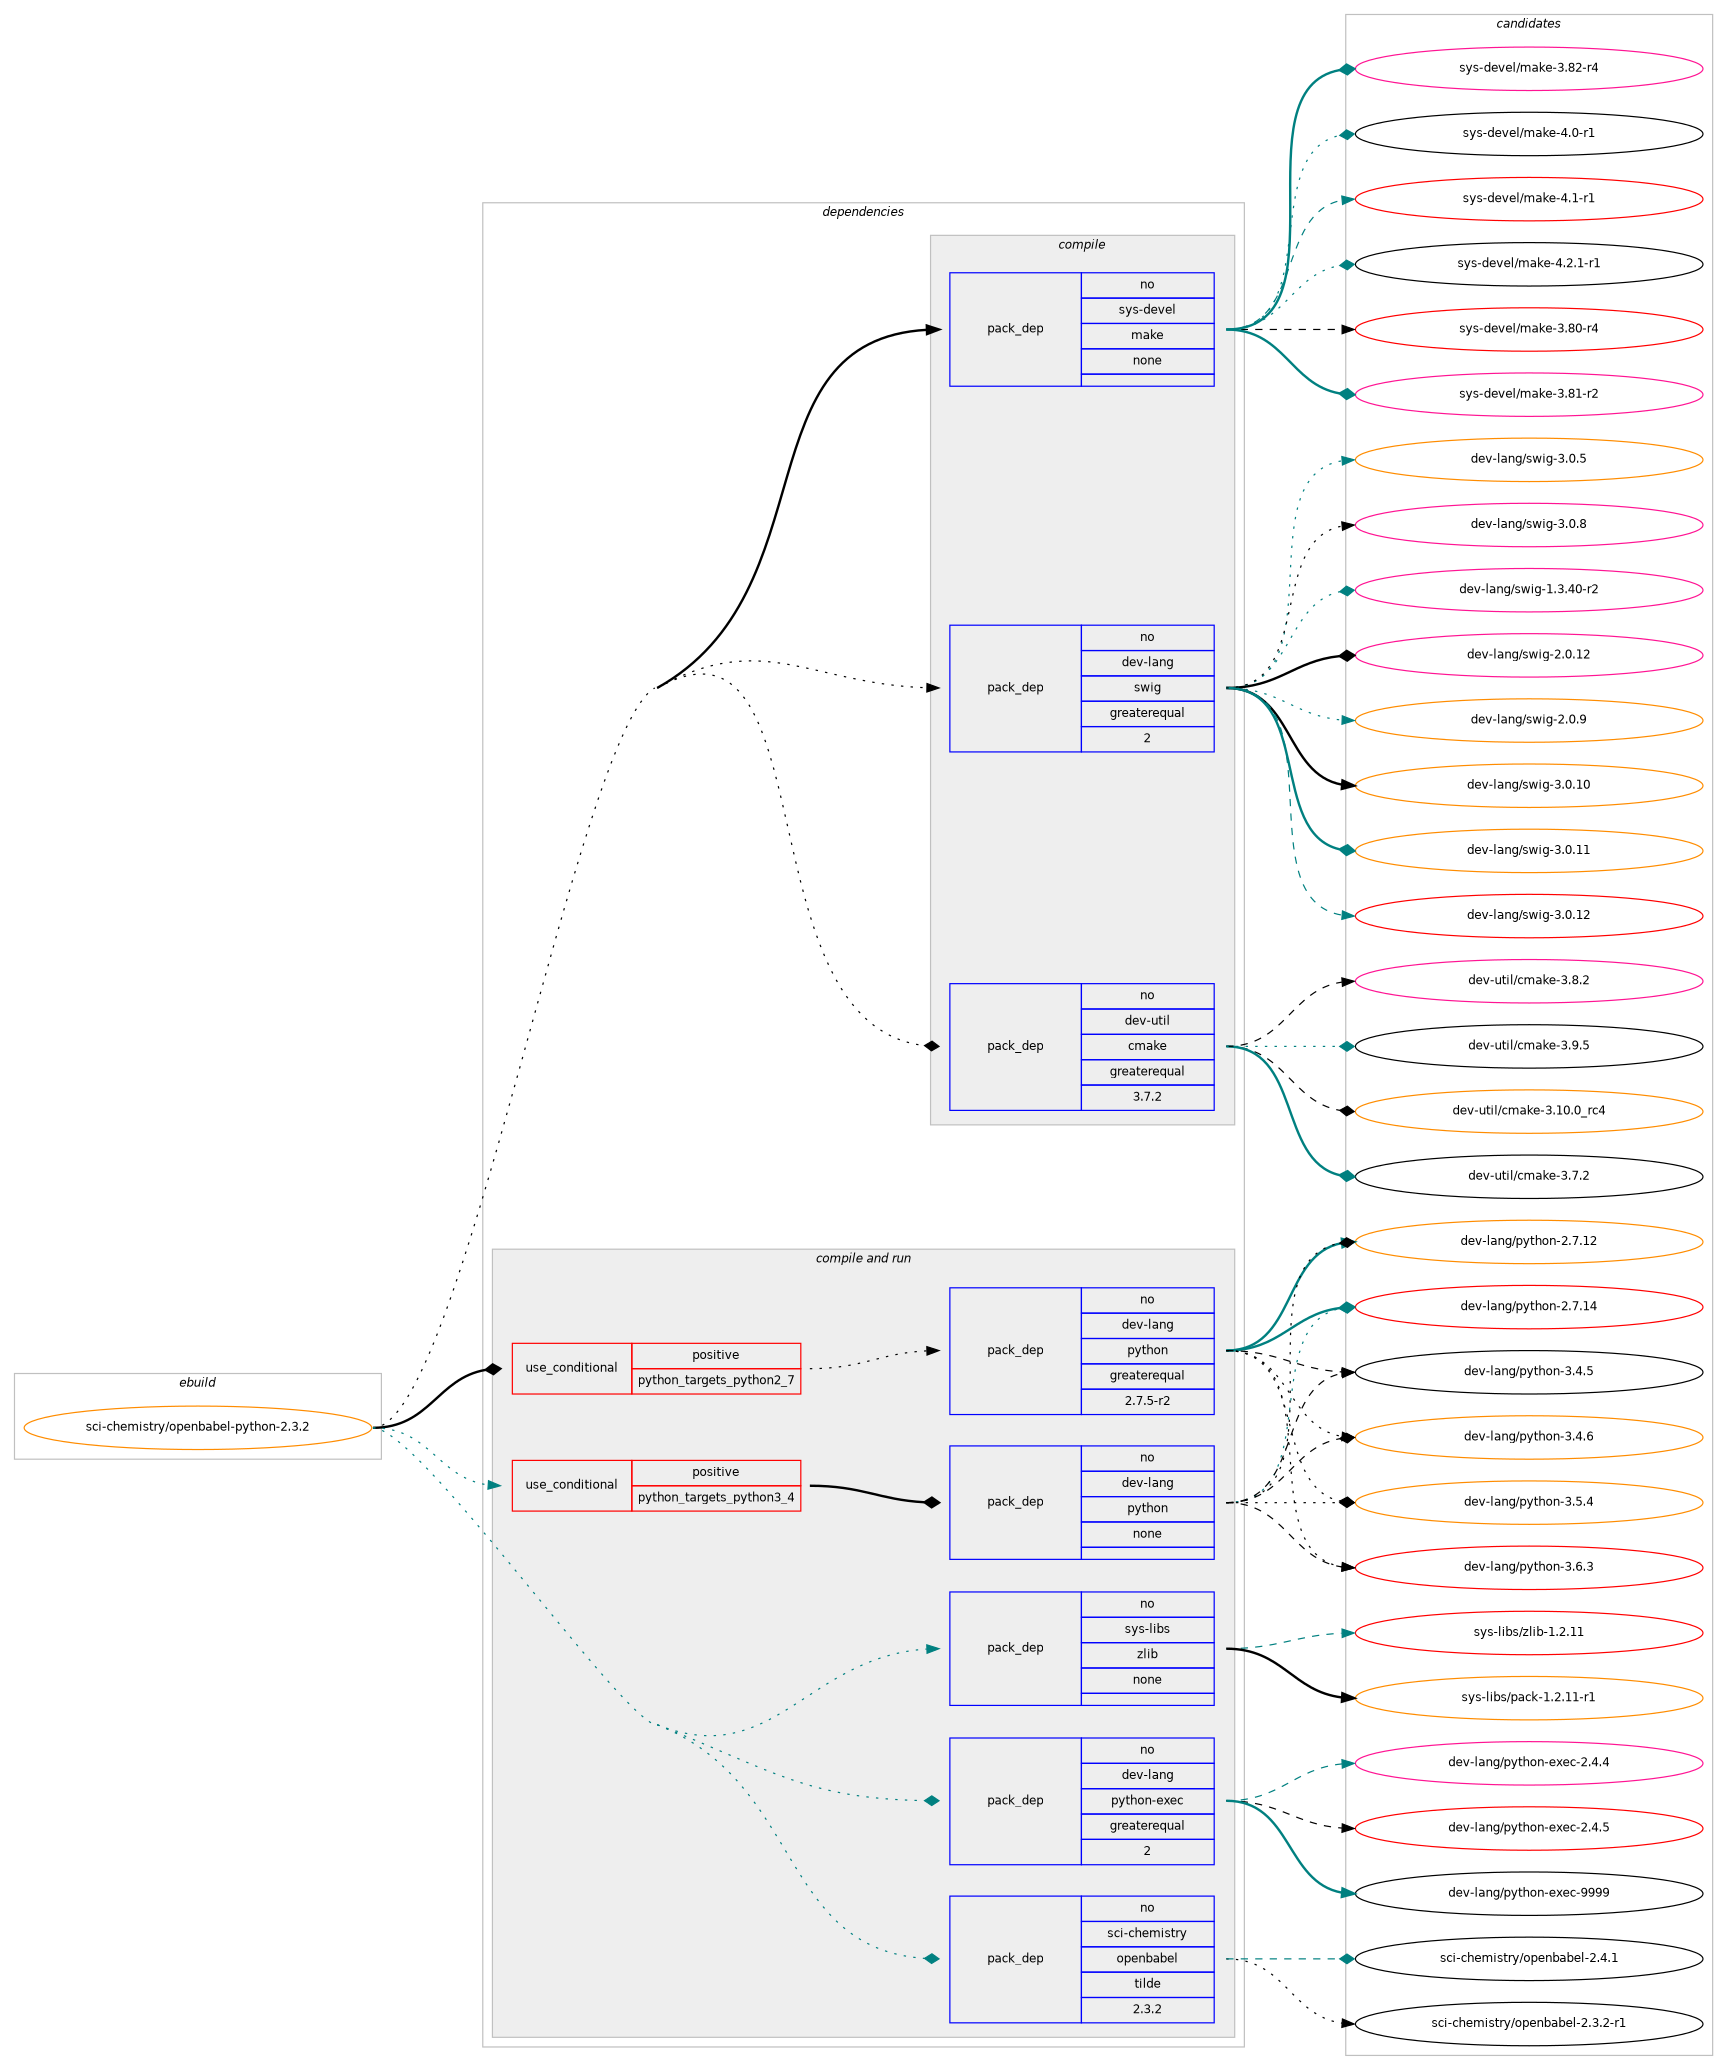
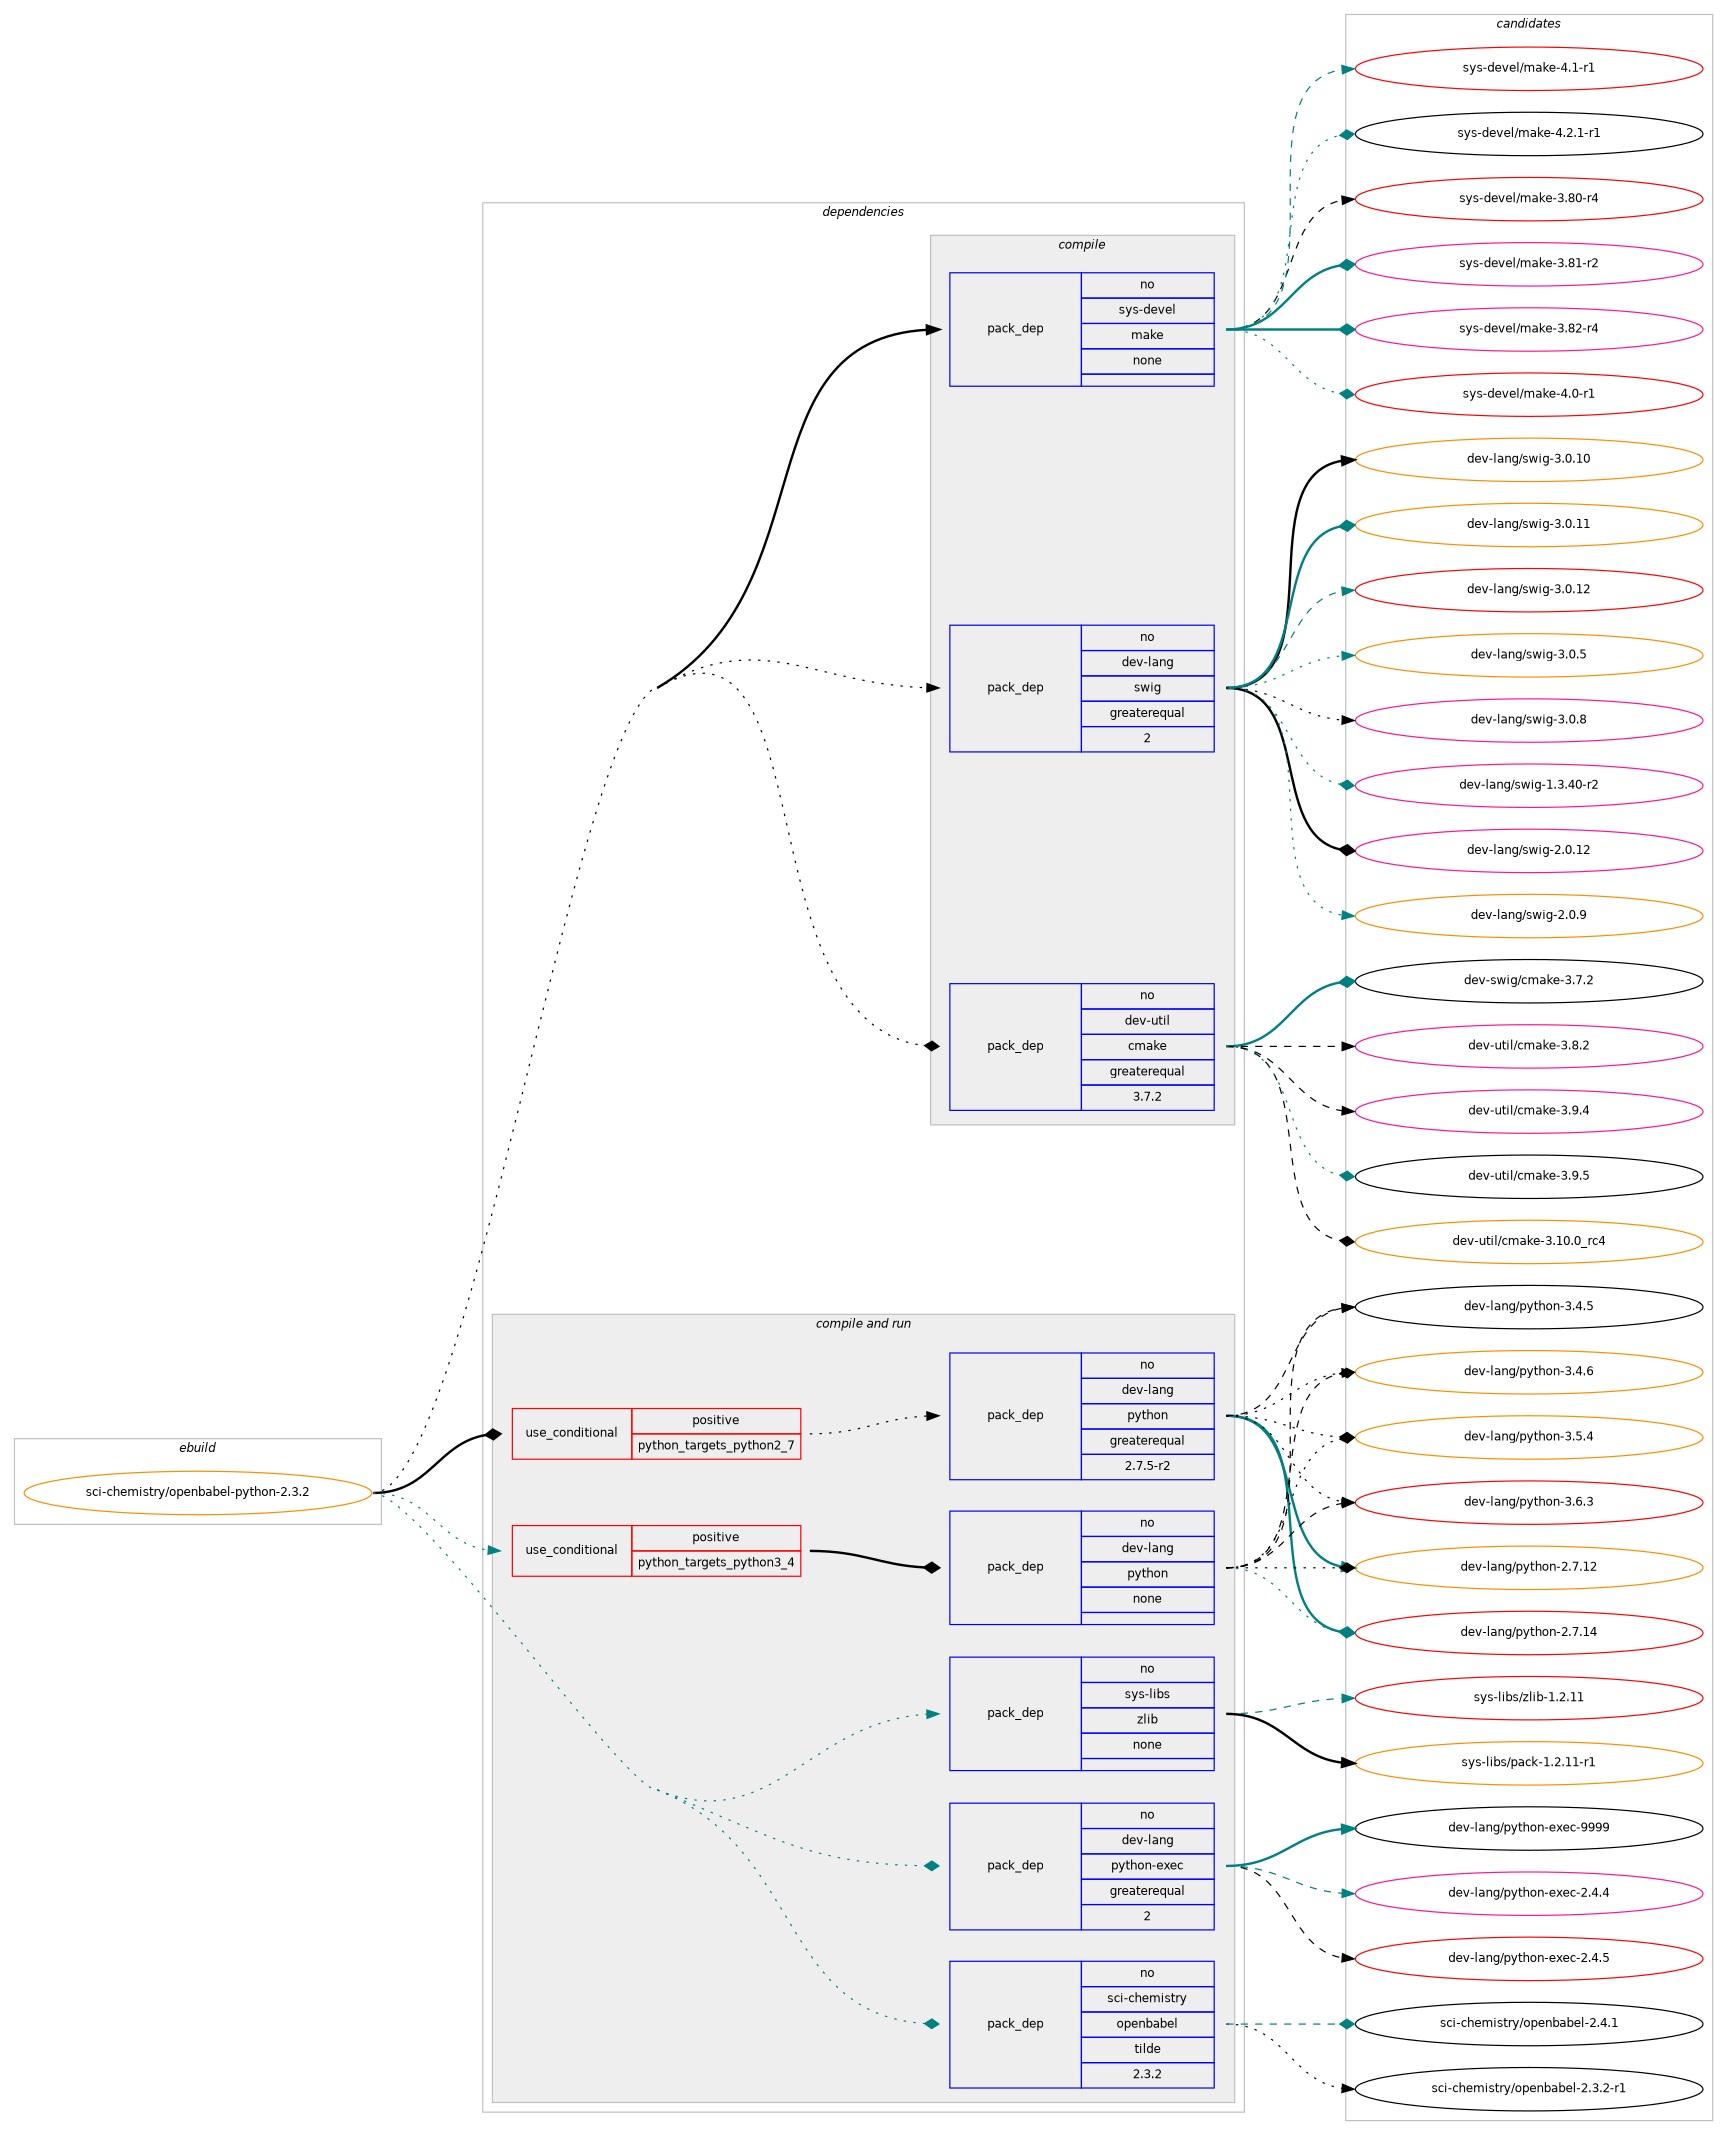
  digraph {
    compound=true
    concentrate=true
    fontname=Helvetica
    fontsize=10
    newrank=true
    rankdir=LR
    ranksep=1.5
    node [color=darkorange fontname=Helvetica fontsize=10]
    edge [arrowhead=normal color=black headport=w style=dotted tailport=e weight=100]
    n1 [label="sci-chemistry/openbabel-python-2.3.2" width=4]
    n2 [color=blue label=<<TABLE BORDER="0" CELLBORDER="1" CELLSPACING="0" CELLPADDING="4" WIDTH="220"><TR><TD ROWSPAN="6" CELLPADDING="30">pack_dep</TD></TR><TR><TD WIDTH="110">no</TD></TR><TR><TD>dev-lang</TD></TR><TR><TD>swig</TD></TR><TR><TD>greaterequal</TD></TR><TR><TD>2</TD></TR></TABLE>> shape=none]
    n3 [color=blue label=<<TABLE BORDER="0" CELLBORDER="1" CELLSPACING="0" CELLPADDING="4" WIDTH="220"><TR><TD ROWSPAN="6" CELLPADDING="30">pack_dep</TD></TR><TR><TD WIDTH="110">no</TD></TR><TR><TD>dev-util</TD></TR><TR><TD>cmake</TD></TR><TR><TD>greaterequal</TD></TR><TR><TD>3.7.2</TD></TR></TABLE>> shape=none]
    n4 [color=blue label=<<TABLE BORDER="0" CELLBORDER="1" CELLSPACING="0" CELLPADDING="4" WIDTH="220"><TR><TD ROWSPAN="6" CELLPADDING="30">pack_dep</TD></TR><TR><TD WIDTH="110">no</TD></TR><TR><TD>sys-devel</TD></TR><TR><TD>make</TD></TR><TR><TD>none</TD></TR><TR><TD></TD></TR></TABLE>> shape=none]
    n5 [color=blue label=<<TABLE BORDER="0" CELLBORDER="1" CELLSPACING="0" CELLPADDING="4" WIDTH="220"><TR><TD ROWSPAN="6" CELLPADDING="30">pack_dep</TD></TR><TR><TD WIDTH="110">no</TD></TR><TR><TD>dev-lang</TD></TR><TR><TD>python</TD></TR><TR><TD>greaterequal</TD></TR><TR><TD>2.7.5-r2</TD></TR></TABLE>> shape=none]
    n6 [color=red label=<<TABLE BORDER="0" CELLBORDER="1" CELLSPACING="0" CELLPADDING="4"><TR><TD ROWSPAN="3" CELLPADDING="10">use_conditional</TD></TR><TR><TD>positive</TD></TR><TR><TD>python_targets_python2_7</TD></TR></TABLE>> shape=none]
    n7 [color=blue label=<<TABLE BORDER="0" CELLBORDER="1" CELLSPACING="0" CELLPADDING="4" WIDTH="220"><TR><TD ROWSPAN="6" CELLPADDING="30">pack_dep</TD></TR><TR><TD WIDTH="110">no</TD></TR><TR><TD>dev-lang</TD></TR><TR><TD>python</TD></TR><TR><TD>none</TD></TR><TR><TD></TD></TR></TABLE>> shape=none]
    n8 [color=red label=<<TABLE BORDER="0" CELLBORDER="1" CELLSPACING="0" CELLPADDING="4"><TR><TD ROWSPAN="3" CELLPADDING="10">use_conditional</TD></TR><TR><TD>positive</TD></TR><TR><TD>python_targets_python3_4</TD></TR></TABLE>> shape=none]
    n9 [color=blue label=<<TABLE BORDER="0" CELLBORDER="1" CELLSPACING="0" CELLPADDING="4" WIDTH="220"><TR><TD ROWSPAN="6" CELLPADDING="30">pack_dep</TD></TR><TR><TD WIDTH="110">no</TD></TR><TR><TD>dev-lang</TD></TR><TR><TD>python-exec</TD></TR><TR><TD>greaterequal</TD></TR><TR><TD>2</TD></TR></TABLE>> shape=none]
    n10 [color=blue label=<<TABLE BORDER="0" CELLBORDER="1" CELLSPACING="0" CELLPADDING="4" WIDTH="220"><TR><TD ROWSPAN="6" CELLPADDING="30">pack_dep</TD></TR><TR><TD WIDTH="110">no</TD></TR><TR><TD>sci-chemistry</TD></TR><TR><TD>openbabel</TD></TR><TR><TD>tilde</TD></TR><TR><TD>2.3.2</TD></TR></TABLE>> shape=none]
    n11 [color=blue label=<<TABLE BORDER="0" CELLBORDER="1" CELLSPACING="0" CELLPADDING="4" WIDTH="220"><TR><TD ROWSPAN="6" CELLPADDING="30">pack_dep</TD></TR><TR><TD WIDTH="110">no</TD></TR><TR><TD>sys-libs</TD></TR><TR><TD>zlib</TD></TR><TR><TD>none</TD></TR><TR><TD></TD></TR></TABLE>> shape=none]
    n12 [color=deeppink label="dev-lang/swig-1.3.40-r2" width=4]
    n13 [color=deeppink label="dev-lang/swig-2.0.12" width=4]
    n14 [label="dev-lang/swig-2.0.9" width=4]
    n15 [label="dev-lang/swig-3.0.10" width=4]
    n16 [label="dev-lang/swig-3.0.11" width=4]
    n17 [color=red label="dev-lang/swig-3.0.12" width=4]
    n18 [label="dev-lang/swig-3.0.5" width=4]
    n19 [color=deeppink label="dev-lang/swig-3.0.8" width=4]
    n20 [label="dev-util/cmake-3.10.0_rc4" width=4]
-   n21 [color=black label="dev-util/cmake-3.7.2" width=4]
+   n21 [color=black label="dev-swig/cmake-3.7.2" width=4]
    n22 [color=deeppink label="dev-util/cmake-3.8.2" width=4]
+   n23 [color=deeppink label="dev-util/cmake-3.9.4" width=4]
    n24 [color=black label="dev-util/cmake-3.9.5" width=4]
    n25 [color=red label="sys-devel/make-3.80-r4" width=4]
    n26 [color=deeppink label="sys-devel/make-3.81-r2" width=4]
    n27 [color=deeppink label="sys-devel/make-3.82-r4" width=4]
-   n28 [color=black label="sys-devel/make-4.0-r1" width=4]
+   n28 [color=red label="sys-devel/make-4.0-r1" width=4]
    n29 [color=red label="sys-devel/make-4.1-r1" width=4]
    n30 [color=black label="sys-devel/make-4.2.1-r1" width=4]
    n31 [label="dev-lang/python-2.7.12" width=4]
    n32 [color=red label="dev-lang/python-2.7.14" width=4]
    n33 [color=black label="dev-lang/python-3.4.5" width=4]
    n34 [label="dev-lang/python-3.4.6" width=4]
    n35 [label="dev-lang/python-3.5.4" width=4]
    n36 [color=red label="dev-lang/python-3.6.3" width=4]
    n37 [color=deeppink label="dev-lang/python-exec-2.4.4" width=4]
    n38 [color=red label="dev-lang/python-exec-2.4.5" width=4]
    n39 [color=black label="dev-lang/python-exec-9999" width=4]
    n40 [color=black label="sci-chemistry/openbabel-2.3.2-r1" width=4]
    n41 [color=black label="sci-chemistry/openbabel-2.4.1" width=4]
    n42 [color=red label="sys-libs/zlib-1.2.11" width=4]
    n43 [label="sys-libs/pack-1.2.11-r1" width=4]
    subgraph cluster_1 {
      color=gray
      label=<<i>ebuild</i>>
      rank=same
      n1
    }
    subgraph cluster_2 {
      color=gray
      label=<<i>dependencies</i>>
      subgraph cluster_3 {
        color=gray
        fillcolor="#eeeeee"
        label=<<i>compile</i>>
        style=filled
        subgraph sub_4 {
          color=gray
          fillcolor="#eeeeee"
          label=<<i>compile</i>>
          style=filled
          n2
        }
        subgraph sub_5 {
          color=gray
          fillcolor="#eeeeee"
          label=<<i>compile</i>>
          style=filled
          n3
        }
        subgraph sub_6 {
          color=gray
          fillcolor="#eeeeee"
          label=<<i>compile</i>>
          style=filled
          n4
        }
      }
      subgraph cluster_7 {
        color=gray
        fillcolor="#eeeeee"
        label=<<i>compile and run</i>>
        style=filled
        subgraph sub_8 {
          color=gray
          fillcolor="#eeeeee"
          label=<<i>compile and run</i>>
          style=filled
          n6
          subgraph sub_9 {
            color=gray
            fillcolor="#eeeeee"
            label=<<i>compile and run</i>>
            style=filled
            n5
          }
        }
        subgraph sub_10 {
          color=gray
          fillcolor="#eeeeee"
          label=<<i>compile and run</i>>
          style=filled
          n8
          subgraph sub_11 {
            color=gray
            fillcolor="#eeeeee"
            label=<<i>compile and run</i>>
            style=filled
            n7
          }
        }
        subgraph sub_12 {
          color=gray
          fillcolor="#eeeeee"
          label=<<i>compile and run</i>>
          style=filled
          n9
        }
        subgraph sub_13 {
          color=gray
          fillcolor="#eeeeee"
          label=<<i>compile and run</i>>
          style=filled
          n10
        }
        subgraph sub_14 {
          color=gray
          fillcolor="#eeeeee"
          label=<<i>compile and run</i>>
          style=filled
          n11
        }
      }
      subgraph cluster_15 {
        color=gray
        fillcolor="#eeeeee"
        label=<<i>run</i>>
        style=filled
      }
    }
    subgraph cluster_16 {
      color=gray
      label=<<i>candidates</i>>
      rank=same
      subgraph sub_17 {
        color=black
        label=<<i>candidates</i>>
        nodesep=1
        rank=same
        n12
        n13
        n14
        n15
        n16
        n17
        n18
        n19
      }
      subgraph sub_18 {
        color=black
        label=<<i>candidates</i>>
        nodesep=1
        rank=same
        n20
        n21
        n22
+       n23
        n24
      }
      subgraph sub_19 {
        color=black
        label=<<i>candidates</i>>
        nodesep=1
        rank=same
        n25
        n26
        n27
        n28
        n29
        n30
      }
      subgraph sub_20 {
        color=black
        label=<<i>candidates</i>>
        nodesep=1
        rank=same
        n31
        n32
        n33
        n34
        n35
        n36
      }
      subgraph sub_21 {
        color=black
        label=<<i>candidates</i>>
        nodesep=1
        rank=same
        n31
        n32
        n33
        n34
        n35
        n36
      }
      subgraph sub_22 {
        color=black
        label=<<i>candidates</i>>
        nodesep=1
        rank=same
        n37
        n38
        n39
      }
      subgraph sub_23 {
        color=black
        label=<<i>candidates</i>>
        nodesep=1
        rank=same
        n40
        n41
      }
      subgraph sub_24 {
        color=black
        label=<<i>candidates</i>>
        nodesep=1
        rank=same
        n42
        n43
      }
    }
    n1 -> n2 [weight=20]
    n1 -> n3 [arrowhead=diamond weight=20]
    n1 -> n4 [style=bold weight=20]
    n1 -> n6 [arrowhead=diamond style=bold weight=20]
    n1 -> n8 [color=teal weight=20]
    n1 -> n9 [arrowhead=diamond color=teal weight=20]
    n1 -> n10 [arrowhead=diamond color=teal weight=20]
    n1 -> n11 [color=teal weight=20]
    n2 -> n12 [arrowhead=diamond color=teal]
    n2 -> n13 [arrowhead=diamond style=bold]
    n2 -> n14 [color=teal]
    n2 -> n15 [style=bold]
    n2 -> n16 [arrowhead=diamond color=teal style=bold]
    n2 -> n17 [color=teal style=dashed]
    n2 -> n18 [color=teal]
    n2 -> n19
    n3 -> n20 [arrowhead=diamond style=dashed]
    n3 -> n21 [arrowhead=diamond color=teal style=bold]
    n3 -> n22 [style=dashed]
+   n3 -> n23 [style=dashed]
    n3 -> n24 [arrowhead=diamond color=teal]
    n4 -> n25 [style=dashed]
    n4 -> n26 [arrowhead=diamond color=teal style=bold]
    n4 -> n27 [arrowhead=diamond color=teal style=bold]
    n4 -> n28 [arrowhead=diamond color=teal]
    n4 -> n29 [color=teal style=dashed]
    n4 -> n30 [arrowhead=diamond color=teal]
    n5 -> n31 [color=teal style=bold]
    n5 -> n32 [arrowhead=diamond color=teal style=bold]
    n5 -> n33 [style=dashed]
    n5 -> n34
    n5 -> n35 [arrowhead=diamond]
    n5 -> n36
    n6 -> n5 [weight=20]
    n7 -> n31 [arrowhead=diamond]
    n7 -> n32 [arrowhead=diamond color=teal]
    n7 -> n33 [style=dashed]
    n7 -> n34 [arrowhead=diamond style=dashed]
    n7 -> n35 [arrowhead=diamond]
    n7 -> n36 [style=dashed]
    n8 -> n7 [arrowhead=diamond style=bold weight=20]
    n9 -> n37 [color=teal style=dashed]
    n9 -> n38 [style=dashed]
    n9 -> n39 [color=teal style=bold]
    n10 -> n40
    n10 -> n41 [arrowhead=diamond color=teal style=dashed]
    n11 -> n42 [color=teal style=dashed]
    n11 -> n43 [style=bold]
  }
